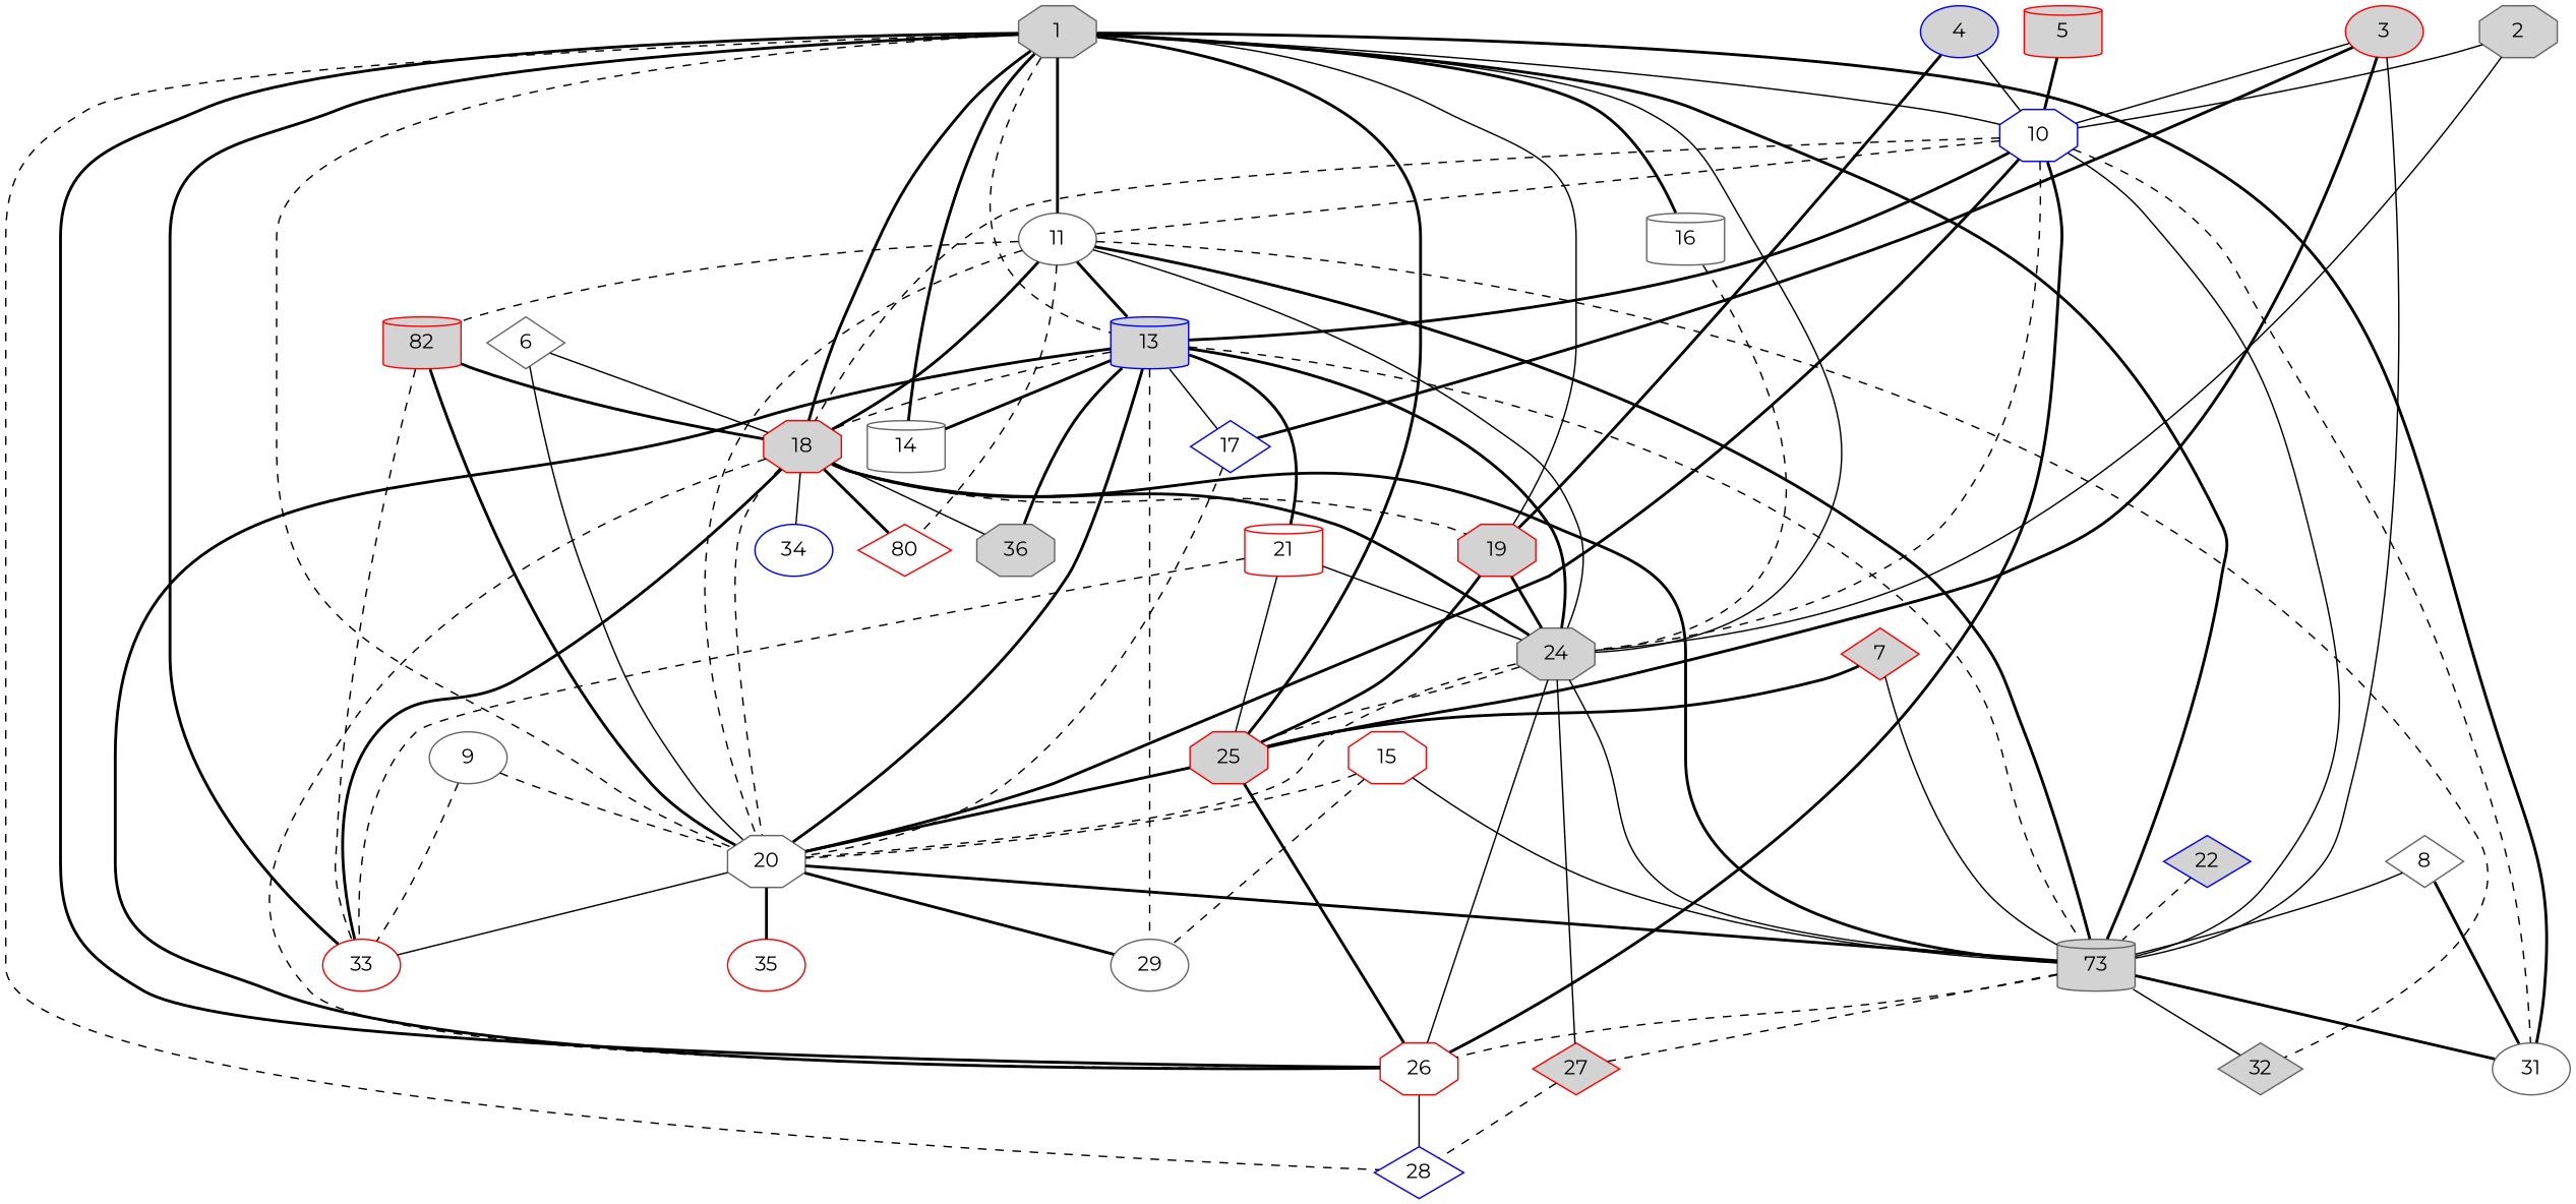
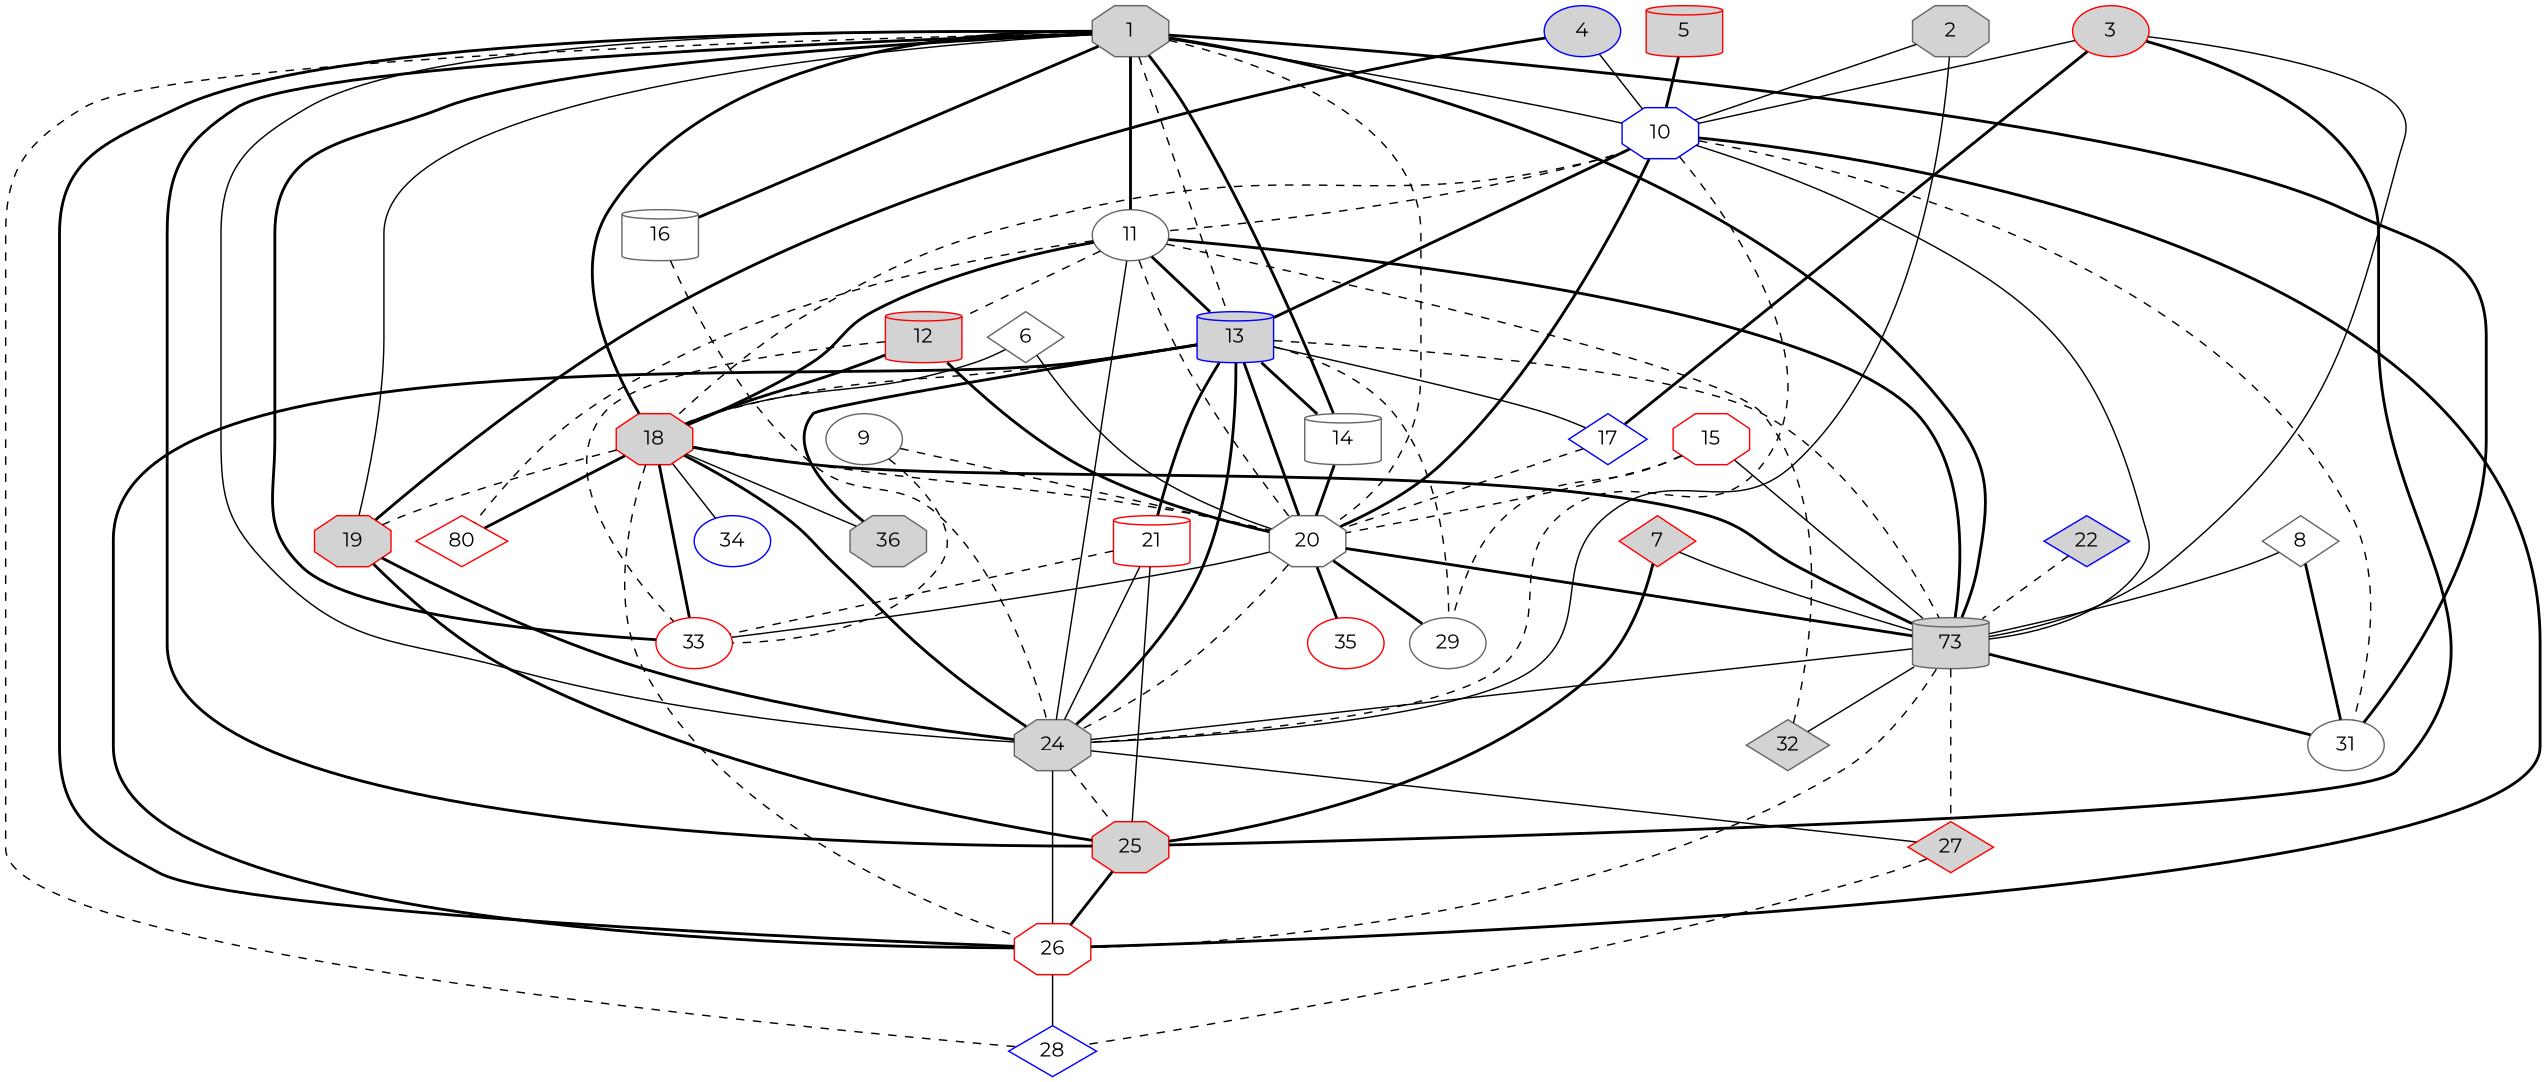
  graph {
    fontname=Montserrat
    node [color=gray40 fillcolor=white fontname=Montserrat shape=octagon style=filled]
    edge [fontname=Montserrat style=bold weight=1.0]
    1 [fillcolor=lightgrey]
    10 [color=blue]
    11 [shape=ellipse]
    13 [color=blue fillcolor=lightgrey shape=cylinder]
    14 [shape=cylinder]
    16 [shape=cylinder]
    18 [color=red fillcolor=lightgrey]
    19 [color=red fillcolor=lightgrey]
    20
    n10 [fillcolor=lightgrey label=73 shape=cylinder]
    24 [fillcolor=lightgrey]
    25 [color=red fillcolor=lightgrey]
    26 [color=red]
    28 [color=blue shape=diamond]
    31 [shape=ellipse]
    33 [color=red shape=ellipse]
-   12 [color=red fillcolor=lightgrey shape=cylinder label=82]
+   12 [color=red fillcolor=lightgrey shape=cylinder]
    n18 [color=red label=80 shape=diamond]
    32 [fillcolor=lightgrey shape=diamond]
    17 [color=blue shape=diamond]
    21 [color=red shape=cylinder]
    29 [shape=ellipse]
    36 [fillcolor=lightgrey]
    34 [color=blue shape=ellipse]
    35 [color=red shape=ellipse]
    27 [color=red fillcolor=lightgrey shape=diamond]
    2 [fillcolor=lightgrey]
    3 [color=red fillcolor=lightgrey shape=ellipse]
    4 [color=blue fillcolor=lightgrey shape=ellipse]
    5 [color=red fillcolor=lightgrey shape=cylinder]
    6 [shape=diamond]
    7 [color=red fillcolor=lightgrey shape=diamond]
    8 [shape=diamond]
    9 [shape=ellipse]
    15 [color=red]
    22 [color=blue fillcolor=lightgrey shape=diamond]
    1 -- 10 [style=solid weight=2.0]
    1 -- 11 [weight=4.0]
    1 -- 13 [style=dashed weight=2.0]
    1 -- 14
    1 -- 16
    1 -- 18 [weight=4.0]
    1 -- 19 [style=solid]
    1 -- 20 [style=dashed weight=2.0]
    1 -- n10 [weight=3.0]
    1 -- 24 [style=solid weight=3.0]
    1 -- 25
    1 -- 26
    1 -- 28 [style=dashed]
    1 -- 31
    1 -- 33
    10 -- 11 [style=dashed]
    10 -- 13
    10 -- 18 [style=dashed weight=4.0]
    10 -- 20
    10 -- n10 [style=solid]
    10 -- 24 [style=dashed]
    10 -- 26
    10 -- 31 [style=dashed]
    11 -- 13
    11 -- 18 [weight=2.0]
    11 -- 20 [style=dashed weight=3.0]
    11 -- n10
    11 -- 24 [style=solid]
    11 -- 12 [style=dashed]
    11 -- n18 [style=dashed]
    11 -- 32 [style=dashed]
    13 -- 14
    13 -- 18 [style=dashed weight=2.0]
    13 -- 20
    13 -- n10 [style=dashed]
    13 -- 24
    13 -- 26
    13 -- 17 [style=solid]
    13 -- 21 [weight=2.0]
    13 -- 29 [style=dashed weight=2.0]
    13 -- 36
-   25 -- 20
+   14 -- 20
    16 -- 24 [style=dashed]
    18 -- 19 [style=dashed]
    18 -- 20 [style=dashed weight=2.0]
    18 -- n10 [weight=2.0]
    18 -- 24 [weight=3.0]
    18 -- 26 [style=dashed]
    18 -- 33
    18 -- n18
    18 -- 36 [style=solid]
    18 -- 34 [style=solid weight=2.0]
    19 -- 24
    19 -- 25
    20 -- n10
    20 -- 24 [style=dashed weight=2.0]
    20 -- 33 [style=solid]
    20 -- 29
    20 -- 35
    n10 -- 24 [style=solid]
    n10 -- 26 [style=dashed]
    n10 -- 31
    n10 -- 32 [style=solid]
    n10 -- 27 [style=dashed]
    24 -- 25 [style=dashed]
    24 -- 26 [style=solid weight=2.0]
    24 -- 27 [style=solid]
    25 -- 26
    26 -- 28 [style=solid]
    12 -- 18
    12 -- 20
    12 -- 33 [style=dashed]
    17 -- 20 [style=dashed]
    21 -- 24 [style=solid]
    21 -- 25 [style=solid]
    21 -- 33 [style=dashed]
    27 -- 28 [style=dashed]
    2 -- 10 [style=solid]
    2 -- 24 [style=solid]
    3 -- 10 [style=solid]
    3 -- n10 [style=solid]
    3 -- 25
    3 -- 17
    4 -- 10 [style=solid]
    4 -- 19
    5 -- 10
    6 -- 18 [style=solid]
    6 -- 20 [style=solid]
    7 -- n10 [style=solid]
    7 -- 25
    8 -- n10 [style=solid]
    8 -- 31
    9 -- 20 [style=dashed]
    9 -- 33 [style=dashed]
    15 -- 20 [style=dashed]
    15 -- n10 [style=solid]
    15 -- 29 [style=dashed]
    22 -- n10 [style=dashed weight=2.0]
  }
